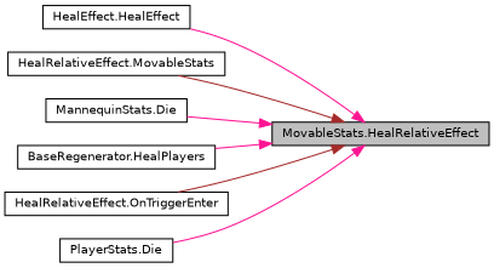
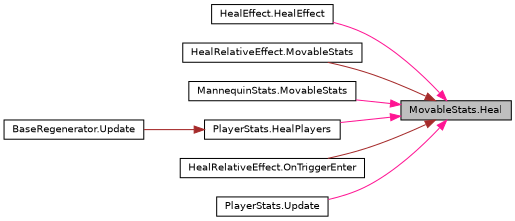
  digraph {
    rankdir=RL
    node [color=black fillcolor=white fontname=Helvetica fontsize=10 shape=record style=filled]
    edge [color=deeppink dir=back fontname=Helvetica fontsize=10 labelfontname=Helvetica labelfontsize=10 style=solid]
-   n1 [fillcolor=grey75 fontcolor=black height=0.2 label="MovableStats.HealRelativeEffect" width=0.4]
+   n1 [fillcolor=grey75 fontcolor=black height=0.2 label="MovableStats.Heal" width=0.4]
    n2 [height=0.2 label="HealEffect.HealEffect" width=0.4]
    n3 [height=0.2 label="HealRelativeEffect.MovableStats" width=0.4]
-   n4 [height=0.2 label="MannequinStats.Die" width=0.4]
-   n5 [height=0.2 label="BaseRegenerator.HealPlayers" width=0.4]
+   n4 [height=0.2 label="MannequinStats.MovableStats" width=0.4]
+   n5 [height=0.2 label="PlayerStats.HealPlayers" width=0.4]
    n6 [height=0.2 label="HealRelativeEffect.OnTriggerEnter" width=0.4]
-   n7 [height=0.2 label="PlayerStats.Die" width=0.4]
+   n7 [height=0.2 label="PlayerStats.Update" width=0.4]
+   n8 [height=0.2 label="BaseRegenerator.Update" width=0.4]
    n1 -> n2
    n1 -> n3 [color=brown]
    n1 -> n4
    n1 -> n5
    n1 -> n6 [color=brown]
    n1 -> n7
+   n5 -> n8 [color=brown]
  }
